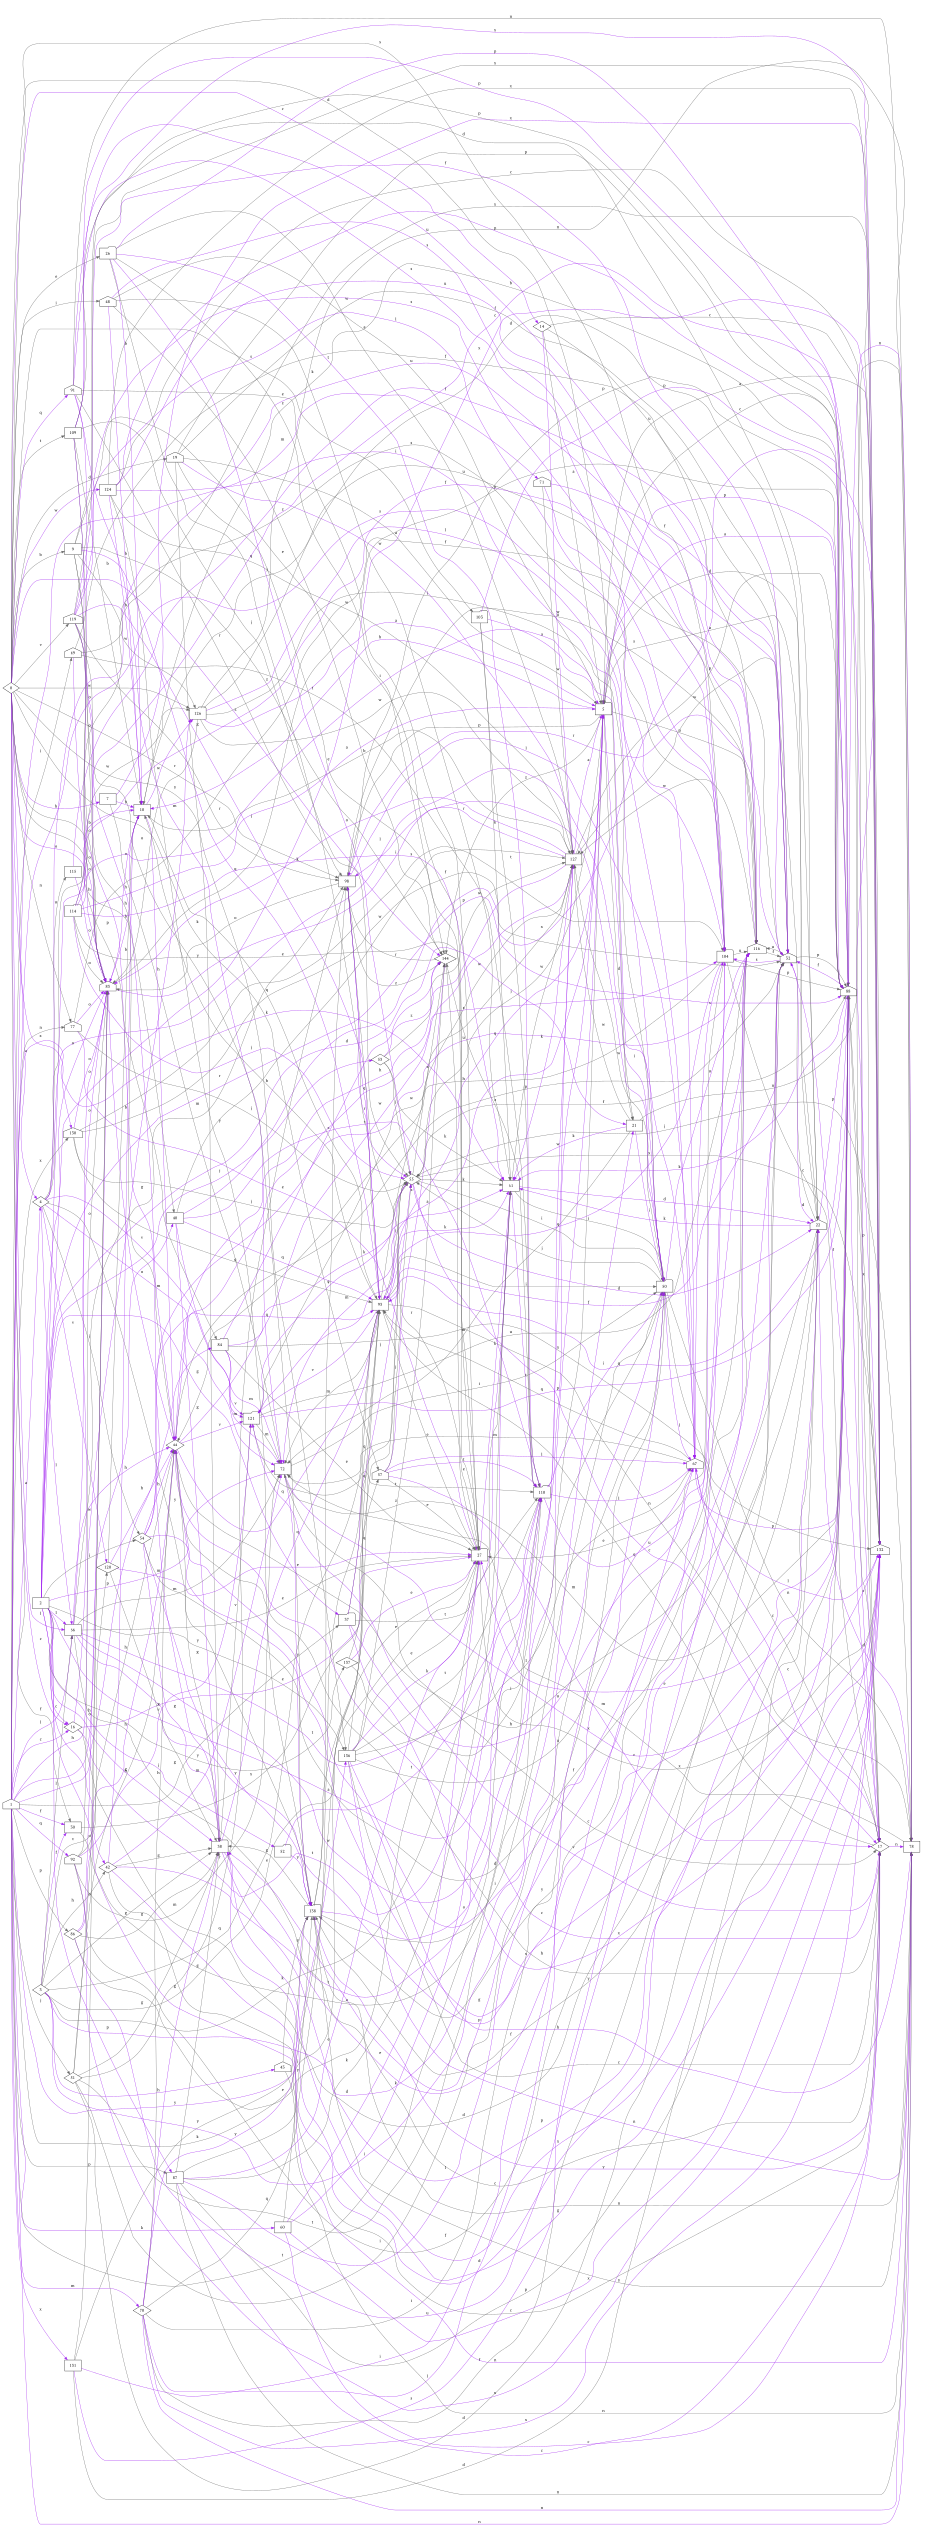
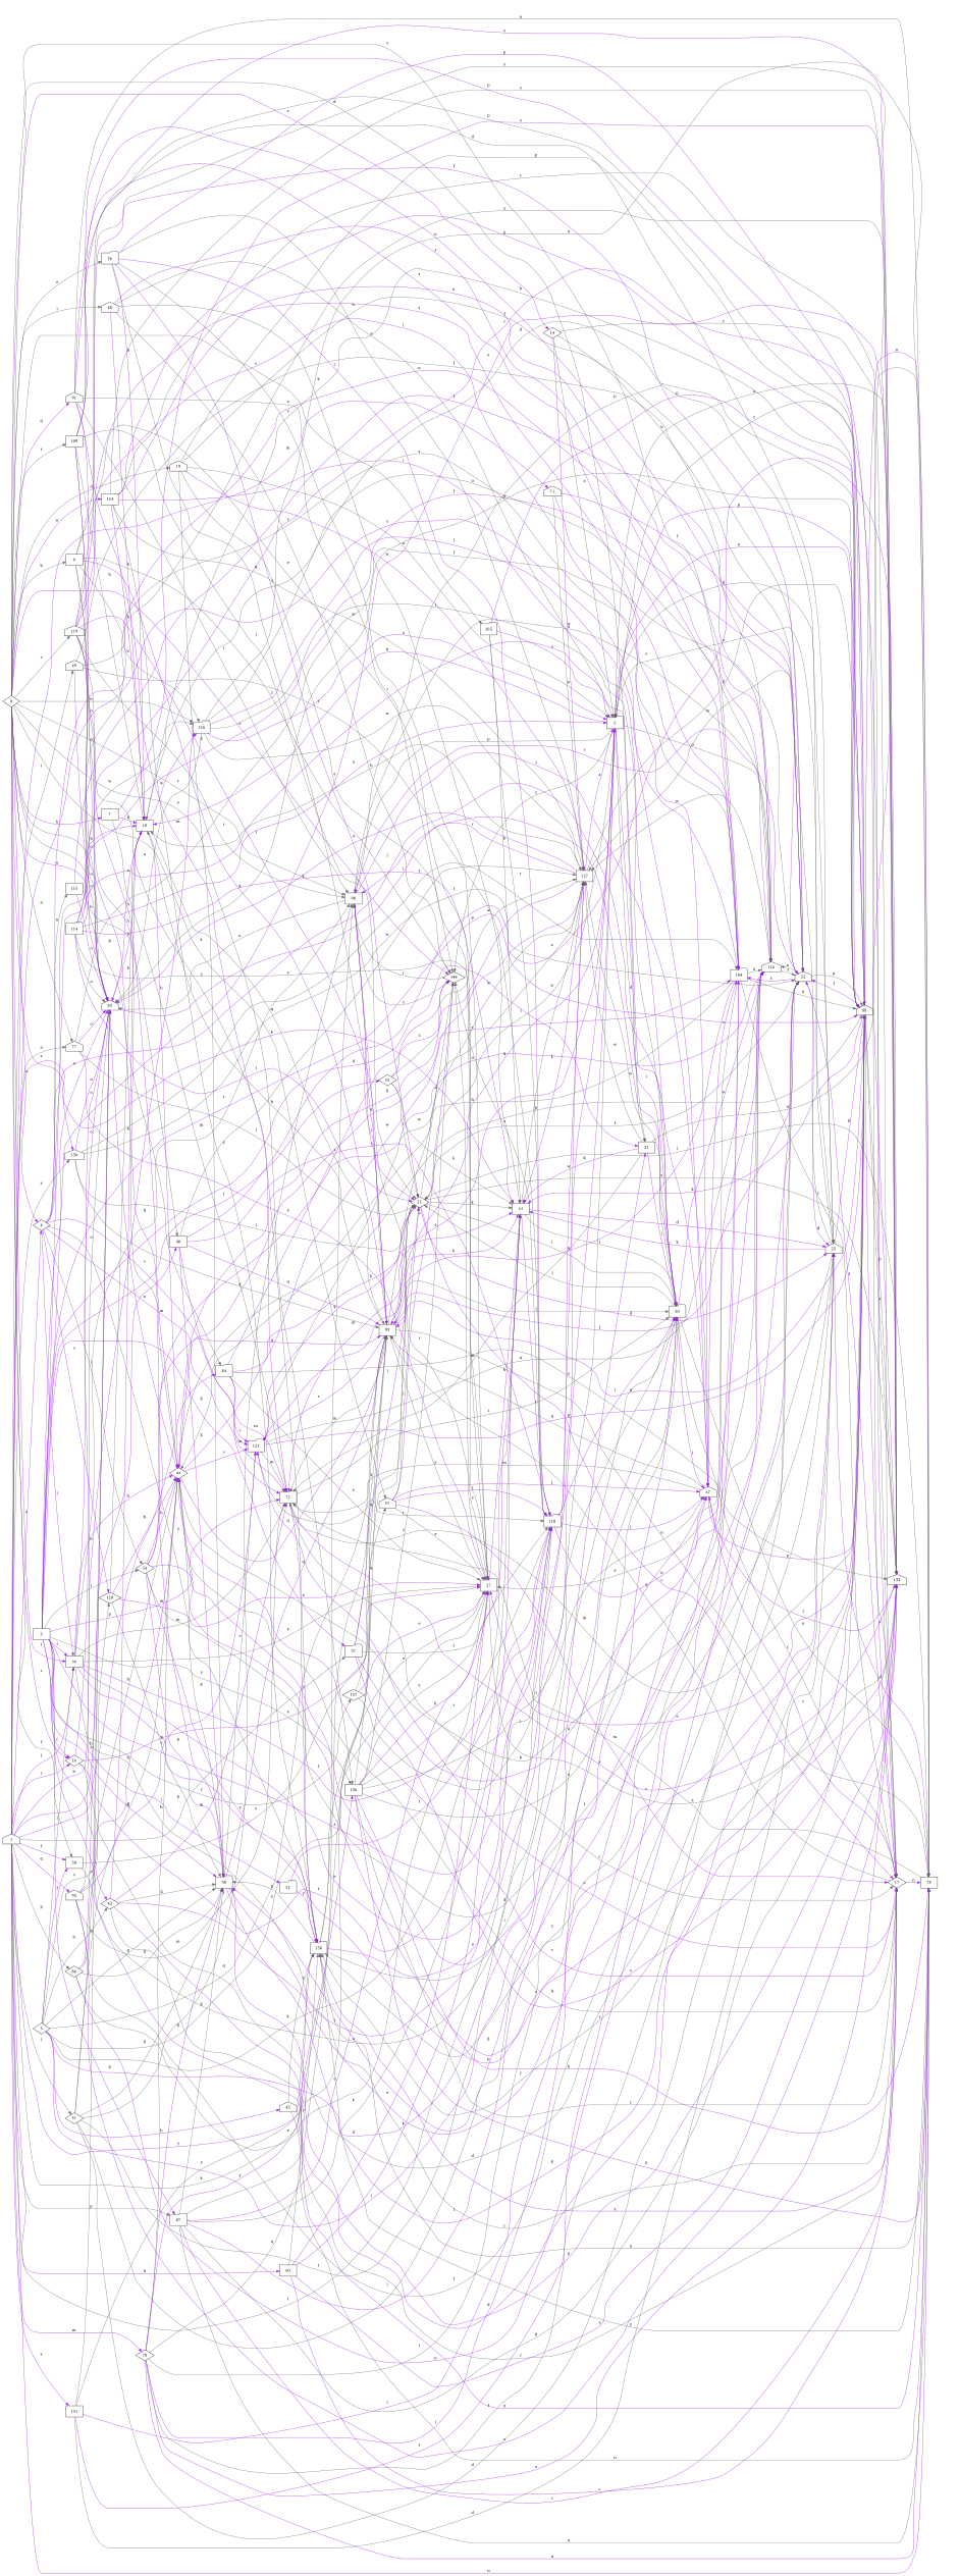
  strict digraph {
    fontname="PT Serif"
    rankdir=LR
    node [fontname="PT Serif" shape=box]
    edge [color=gray40 fontname="PT Serif"]
    0 [shape=diamond]
    4 [shape=diamond]
    7
    9
    14 [shape=diamond]
    16 [shape=diamond]
    19 [shape=house]
    21
    26 [shape=folder]
    30
    40
    48 [shape=house]
    57 [shape=house]
    66
    77 [shape=house]
    83 [shape=house]
    84 [shape=folder]
    91 [shape=house]
    98
    103 [shape=folder]
    104 [shape=folder]
    109
    119 [shape=house]
    124
    126 [shape=folder]
    130 [shape=house]
    136
    144 [shape=diamond]
    54 [shape=diamond]
    72 [shape=folder]
    120 [shape=diamond]
    67 [shape=house]
    115
    116 [shape=house]
    121 [shape=folder]
    138 [shape=folder]
    10
    132 [shape=house]
    88 [shape=house]
    27 [shape=folder]
    93
    44 [shape=diamond]
    5 [shape=folder]
    17 [shape=diamond]
    127
    110 [shape=folder]
    22 [shape=house]
    38 [shape=folder]
    32 [shape=house]
    61
    78
    50 [shape=folder]
    55 [shape=diamond]
    114 [shape=folder]
    1 [shape=house]
    37 [shape=folder]
    49 [shape=house]
    51 [shape=diamond]
    60
    70 [shape=diamond]
    71 [shape=house]
    86 [shape=diamond]
    87 [shape=folder]
    92 [shape=house]
    131
    2
    42 [shape=diamond]
    52 [shape=folder]
    53 [shape=diamond]
    137 [shape=diamond]
    3 [shape=diamond]
    43 [shape=house]
    0 -> 4 [color=purple label=a]
    0 -> 7 [color=purple label=b]
    0 -> 9 [label=b]
    0 -> 14 [color=purple label=c]
    0 -> 16 [color=purple label=c]
    0 -> 19 [label=d]
    0 -> 21 [label=d]
    0 -> 26 [label=e]
    0 -> 30 [label=f]
    0 -> 40 [label=h]
    0 -> 48 [label=i]
    0 -> 57 [label=k]
    0 -> 66 [color=purple label=l]
    0 -> 77 [label=n]
    0 -> 83 [color=purple label=o]
    0 -> 84 [label=p]
    0 -> 91 [color=purple label=q]
    0 -> 98 [label=r]
    0 -> 103 [label=s]
    0 -> 104 [label=s]
    0 -> 109 [label=t]
    0 -> 119 [label=v]
    0 -> 124 [color=purple label=w]
    0 -> 126 [label=w]
    0 -> 130 [color=purple label=x]
    0 -> 136 [label=y]
    0 -> 144 [color=purple label=z]
    4 -> 66 [color=purple label=l]
    4 -> 126 [label=w]
    4 -> 54 [label=j]
    4 -> 72 [color=purple label=m]
    4 -> 120 [color=purple label=v]
    4 -> 67 [color=purple label=l]
    4 -> 115 [label=u]
    4 -> 116 [color=purple label=u]
    4 -> 121 [color=purple label=v]
    4 -> 138 [label=y]
    7 -> 72 [label=m]
    7 -> 10 [color=purple label=b]
    7 -> 132 [color=purple label=x]
    9 -> 83 [label=o]
    9 -> 126 [label=w]
    9 -> 144 [label=z]
    9 -> 88 [label=p]
    9 -> 27 [label=e]
    9 -> 93 [color=purple label=q]
    9 -> 44 [label=h]
    14 -> 116 [label=u]
    14 -> 5 [label=a]
    14 -> 17 [label=c]
    14 -> 127 [color=purple label=w]
    16 -> 83 [color=purple label=o]
    16 -> 27 [color=purple label=e]
    16 -> 110 [color=purple label=t]
    16 -> 22 [label=d]
    19 -> 88 [label=p]
    19 -> 27 [label=e]
    19 -> 5 [label=a]
    19 -> 127 [color=purple label=w]
    19 -> 38 [label=g]
    19 -> 32 [label=f]
    21 -> 72 [label=m]
    21 -> 127 [label=w]
    21 -> 61 [color=purple label=k]
    21 -> 78 [label=n]
    21 -> 50 [color=purple label=i]
    26 -> 144 [label=z]
    26 -> 10 [color=purple label=b]
    26 -> 88 [color=purple label=p]
    26 -> 93 [label=q]
    26 -> 127 [label=w]
    26 -> 110 [color=purple label=t]
    26 -> 55 [color=purple label=j]
    30 -> 5 [label=a]
    30 -> 55 [label=x]
    40 -> 72 [color=purple label=m]
    40 -> 132 [color=purple label=x]
    40 -> 93 [color=purple label=q]
    40 -> 127 [label=w]
    40 -> 110 [color=purple label=t]
    40 -> 38 [color=purple label=g]
    48 -> 104 [color=purple label=s]
    48 -> 144 [label=z]
    48 -> 10 [color=purple label=b]
    48 -> 5 [label=a]
    48 -> 61 [label=k]
    57 -> 144 [color=purple label=z]
    57 -> 67 [color=purple label=l]
    57 -> 27 [label=e]
    57 -> 17 [color=purple label=c]
    57 -> 110 [color=purple label=t]
    57 -> 55 [label=j]
    66 -> 83 [color=purple label=o]
    66 -> 98 [label=r]
    66 -> 72 [label=m]
    66 -> 88 [color=purple label=p]
    66 -> 27 [label=e]
    66 -> 44 [color=purple label=h]
    66 -> 17 [label=c]
    66 -> 127 [color=purple label=w]
    66 -> 110 [color=purple label=t]
    77 -> 83 [color=purple label=o]
    77 -> 27 [color=purple label=e]
    77 -> 32 [label=f]
    77 -> 55 [label=j]
    83 -> 10 [color=purple label=b]
    83 -> 88 [label=p]
    83 -> 50 [color=purple label=i]
    84 -> 144 [color=purple label=z]
    84 -> 72 [color=purple label=m]
    84 -> 121 [color=purple label=v]
    84 -> 132 [label=x]
    84 -> 27 [label=e]
    84 -> 61 [color=purple label=k]
    91 -> 83 [color=purple label=o]
    91 -> 98 [label=r]
    91 -> 104 [color=purple label=s]
    91 -> 72 [color=purple label=m]
    91 -> 116 [color=purple label=u]
    91 -> 27 [label=e]
    91 -> 78 [label=n]
    98 -> 83 [label=o]
    98 -> 144 [label=z]
    98 -> 67 [color=purple label=l]
    98 -> 116 [label=u]
    98 -> 88 [label=p]
    98 -> 93 [color=purple label=q]
    103 -> 88 [color=purple label=p]
    103 -> 5 [color=purple label=a]
    103 -> 110 [label=t]
    103 -> 61 [label=k]
    104 -> 116 [label=u]
    104 -> 88 [label=p]
    104 -> 27 [label=e]
    104 -> 93 [color=purple label=q]
    104 -> 44 [label=h]
    104 -> 17 [label=c]
    104 -> 38 [color=purple label=g]
    109 -> 83 [label=o]
    109 -> 10 [label=b]
    109 -> 132 [color=purple label=x]
    109 -> 88 [color=purple label=p]
    109 -> 44 [color=purple label=h]
    109 -> 22 [label=d]
    109 -> 55 [label=j]
    119 -> 83 [label=o]
    119 -> 98 [label=r]
    119 -> 104 [color=purple label=s]
    119 -> 67 [color=purple label=l]
    119 -> 138 [label=y]
    119 -> 132 [label=x]
    119 -> 38 [color=purple label=g]
    119 -> 32 [color=purple label=f]
    119 -> 55 [color=purple label=j]
    124 -> 116 [color=purple label=u]
    124 -> 138 [label=y]
    124 -> 10 [color=purple label=b]
    124 -> 132 [label=x]
    124 -> 88 [color=purple label=p]
    124 -> 17 [label=c]
    124 -> 127 [label=w]
    124 -> 50 [color=purple label=i]
    126 -> 83 [label=o]
    126 -> 67 [color=purple label=l]
    126 -> 5 [color=purple label=a]
    126 -> 127 [label=w]
    126 -> 22 [label=d]
    126 -> 78 [label=n]
    126 -> 50 [label=i]
    130 -> 83 [color=purple label=o]
    130 -> 104 [label=s]
    130 -> 93 [label=q]
    130 -> 32 [label=f]
    130 -> 55 [label=j]
    136 -> 144 [label=z]
    136 -> 67 [label=l]
    136 -> 116 [label=u]
    136 -> 27 [label=e]
    136 -> 93 [label=q]
    136 -> 17 [label=c]
    136 -> 110 [label=t]
    136 -> 32 [color=purple label=f]
    136 -> 61 [color=purple label=k]
    136 -> 78 [color=purple label=n]
    144 -> 98 [label=r]
    144 -> 27 [label=e]
    54 -> 116 [color=purple label=u]
    54 -> 138 [color=purple label=y]
    54 -> 132 [color=purple label=x]
    54 -> 93 [color=purple label=q]
    54 -> 44 [color=purple label=h]
    54 -> 22 [label=d]
    54 -> 38 [color=purple label=g]
    72 -> 138 [color=purple label=y]
    72 -> 132 [color=purple label=x]
    72 -> 17 [label=c]
    72 -> 50 [label=i]
    120 -> 10 [label=b]
    120 -> 27 [color=purple label=e]
    120 -> 44 [color=purple label=h]
    120 -> 38 [label=g]
    67 -> 104 [color=purple label=s]
    67 -> 72 [label=m]
    67 -> 88 [color=purple label=p]
    67 -> 93 [label=q]
    67 -> 17 [color=purple label=c]
    115 -> 83 [color=purple label=o]
    115 -> 32 [color=purple label=f]
    116 -> 138 [label=y]
    116 -> 127 [label=w]
    116 -> 32 [label=f]
    121 -> 72 [label=m]
    121 -> 116 [label=u]
    121 -> 88 [color=purple label=p]
    121 -> 5 [color=purple label=a]
    121 -> 127 [label=w]
    121 -> 110 [label=t]
    138 -> 98 [label=r]
    138 -> 27 [label=e]
    138 -> 5 [color=purple label=a]
    138 -> 38 [label=g]
    138 -> 78 [label=n]
    138 -> 50 [label=i]
    10 -> 83 [color=purple label=o]
    10 -> 126 [color=purple label=w]
    10 -> 116 [label=u]
    10 -> 93 [label=q]
    10 -> 44 [color=purple label=h]
    132 -> 67 [color=purple label=l]
    132 -> 88 [label=p]
    132 -> 5 [label=a]
    132 -> 38 [color=purple label=g]
    88 -> 72 [label=m]
    88 -> 138 [label=y]
    88 -> 10 [label=b]
    88 -> 132 [label=x]
    88 -> 27 [color=purple label=e]
    88 -> 93 [color=purple label=q]
    88 -> 5 [color=purple label=a]
    88 -> 17 [color=purple label=c]
    88 -> 32 [color=purple label=f]
    88 -> 61 [color=purple label=k]
    88 -> 78 [color=purple label=n]
    27 -> 98 [label=r]
    27 -> 132 [label=x]
    27 -> 61 [color=purple label=k]
    93 -> 98 [color=purple label=r]
    93 -> 72 [label=m]
    93 -> 121 [color=purple label=v]
    93 -> 10 [label=b]
    93 -> 27 [label=e]
    93 -> 127 [label=w]
    93 -> 32 [color=purple label=f]
    93 -> 61 [color=purple label=k]
    93 -> 78 [label=n]
    93 -> 50 [label=i]
    93 -> 55 [label=j]
    44 -> 83 [color=purple label=o]
    44 -> 104 [color=purple label=s]
    44 -> 121 [color=purple label=v]
    44 -> 88 [label=p]
    44 -> 93 [color=purple label=q]
    44 -> 17 [color=purple label=c]
    44 -> 127 [color=purple label=w]
    44 -> 38 [label=g]
    5 -> 21 [label=d]
    5 -> 98 [label=p]
    5 -> 144 [label=z]
    5 -> 116 [label=u]
    5 -> 10 [color=purple label=b]
    5 -> 88 [color=purple label=p]
    5 -> 93 [color=purple label=q]
    5 -> 17 [label=c]
    5 -> 22 [label=d]
    5 -> 50 [color=purple label=i]
    5 -> 55 [label=j]
    17 -> 121 [color=purple label=v]
    17 -> 138 [color=purple label=y]
    17 -> 93 [label=q]
    17 -> 44 [label=h]
    17 -> 32 [color=purple label=f]
    17 -> 78 [color=purple label=n]
    127 -> 83 [color=purple label=o]
    127 -> 98 [color=purple label=r]
    127 -> 10 [label=b]
    127 -> 88 [label=p]
    127 -> 44 [color=purple label=h]
    127 -> 5 [color=purple label=a]
    127 -> 61 [color=purple label=k]
    110 -> 144 [label=z]
    110 -> 67 [color=purple label=l]
    110 -> 116 [color=purple label=u]
    110 -> 127 [color=purple label=w]
    110 -> 50 [color=purple label=i]
    22 -> 88 [color=purple label=p]
    22 -> 44 [label=h]
    22 -> 5 [label=a]
    22 -> 127 [label=w]
    22 -> 61 [color=purple label=k]
    38 -> 121 [label=v]
-   38 -> 132 [color=purple label=x]
    38 -> 88 [color=purple label=p]
    38 -> 93 [color=purple label=q]
    38 -> 32 [color=purple label=f]
    32 -> 98 [color=purple label=r]
    32 -> 104 [color=purple label=s]
    32 -> 116 [label=u]
    32 -> 88 [label=p]
    32 -> 22 [color=purple label=d]
    61 -> 127 [label=w]
    61 -> 110 [color=purple label=t]
    61 -> 22 [color=purple label=d]
    61 -> 50 [label=i]
    78 -> 72 [label=m]
    78 -> 138 [label=y]
    78 -> 44 [color=purple label=h]
    78 -> 22 [color=purple label=d]
    78 -> 55 [label=j]
    50 -> 67 [color=purple label=l]
    50 -> 116 [color=purple label=u]
    50 -> 17 [label=c]
    50 -> 127 [label=w]
    50 -> 78 [label=n]
    50 -> 55 [label=j]
    55 -> 144 [label=z]
    55 -> 72 [color=purple label=m]
    55 -> 121 [color=purple label=v]
    55 -> 132 [label=x]
    55 -> 17 [color=purple label=c]
    55 -> 22 [color=purple label=d]
    55 -> 32 [label=f]
    55 -> 61 [label=k]
    55 -> 50 [label=i]
    114 -> 83 [label=o]
    114 -> 132 [label=x]
    114 -> 27 [label=e]
    114 -> 5 [color=purple label=a]
    114 -> 17 [color=purple label=c]
    114 -> 32 [color=purple label=f]
    114 -> 61 [color=purple label=k]
    114 -> 50 [color=purple label=i]
    114 -> 55 [color=purple label=j]
    1 -> 4 [color=purple label=a]
    1 -> 16 [color=purple label=c]
    1 -> 30 [color=purple label=f]
    1 -> 40 [color=purple label=h]
    1 -> 57 [label=k]
    1 -> 66 [color=purple label=l]
    1 -> 77 [label=n]
    1 -> 84 [color=purple label=p]
    1 -> 104 [color=purple label=s]
    1 -> 126 [color=purple label=w]
    1 -> 130 [label=x]
    1 -> 136 [color=purple label=y]
    1 -> 110 [label=t]
    1 -> 61 [color=purple label=k]
    1 -> 78 [color=purple label=n]
    1 -> 37 [label=g]
    1 -> 49 [label=i]
    1 -> 51 [label=j]
    1 -> 60 [color=purple label=k]
    1 -> 70 [color=purple label=m]
    1 -> 71 [color=purple label=m]
    1 -> 86 [label=p]
    1 -> 87 [label=p]
    1 -> 92 [color=purple label=q]
    1 -> 131 [color=purple label=x]
    37 -> 116 [color=purple label=u]
    37 -> 132 [color=purple label=x]
    37 -> 93 [label=q]
    37 -> 110 [label=t]
    37 -> 55 [color=purple label=j]
    49 -> 83 [color=purple label=o]
    49 -> 104 [label=s]
    49 -> 110 [label=t]
    49 -> 32 [label=f]
    51 -> 83 [label=o]
    51 -> 98 [label=r]
    51 -> 44 [label=h]
    51 -> 110 [label=t]
    51 -> 22 [label=d]
    51 -> 38 [label=g]
    51 -> 50 [label=i]
    60 -> 138 [label=y]
    60 -> 132 [color=purple label=x]
    60 -> 27 [color=purple label=e]
    60 -> 17 [color=purple label=c]
    60 -> 61 [color=purple label=k]
    70 -> 67 [color=purple label=l]
    70 -> 138 [color=purple label=y]
    70 -> 132 [color=purple label=x]
    70 -> 93 [label=q]
    70 -> 44 [label=h]
    70 -> 38 [color=purple label=g]
    70 -> 32 [label=f]
    70 -> 78 [color=purple label=n]
    70 -> 50 [label=i]
    71 -> 104 [color=purple label=s]
    71 -> 127 [label=w]
    71 -> 32 [color=purple label=f]
    86 -> 83 [color=purple label=o]
    86 -> 116 [color=purple label=u]
    86 -> 27 [label=e]
    86 -> 44 [color=purple label=h]
    86 -> 38 [label=g]
    87 -> 67 [color=purple label=l]
    87 -> 88 [label=p]
    87 -> 27 [color=purple label=e]
    87 -> 17 [color=purple label=c]
    87 -> 38 [label=g]
    87 -> 61 [label=k]
    87 -> 78 [label=n]
    87 -> 55 [label=j]
    92 -> 83 [label=o]
    92 -> 72 [label=m]
    92 -> 121 [color=purple label=v]
    92 -> 132 [color=purple label=x]
    92 -> 44 [label=h]
    92 -> 32 [label=f]
    131 -> 83 [label=o]
    131 -> 104 [color=purple label=s]
    131 -> 138 [label=y]
    131 -> 22 [label=d]
    131 -> 50 [color=purple label=i]
    2 -> 16 [color=purple label=c]
    2 -> 21 [color=purple label=d]
    2 -> 66 [color=purple label=l]
    2 -> 83 [color=purple label=o]
    2 -> 136 [label=y]
    2 -> 54 [label=j]
    2 -> 72 [color=purple label=m]
    2 -> 10 [color=purple label=b]
    2 -> 132 [color=purple label=x]
    2 -> 88 [color=purple label=p]
    2 -> 5 [color=purple label=a]
    2 -> 38 [color=purple label=g]
    2 -> 78 [color=purple label=n]
    2 -> 37 [color=purple label=g]
    2 -> 87 [color=purple label=p]
    2 -> 42 [color=purple label=h]
    2 -> 52 [color=purple label=j]
    2 -> 53 [color=purple label=j]
    2 -> 137 [label=y]
    42 -> 72 [color=purple label=m]
    42 -> 10 [color=purple label=b]
    42 -> 17 [label=c]
    42 -> 110 [color=purple label=t]
    42 -> 22 [color=purple label=d]
    42 -> 38 [label=g]
    52 -> 138 [color=purple label=y]
    52 -> 110 [color=purple label=t]
    53 -> 144 [color=purple label=z]
    53 -> 127 [label=w]
    53 -> 61 [label=k]
    53 -> 55 [label=j]
    137 -> 27 [color=purple label=e]
    137 -> 93 [label=q]
    137 -> 50 [label=i]
    3 -> 21 [color=purple label=d]
    3 -> 30 [color=purple label=f]
    3 -> 66 [label=l]
    3 -> 120 [label=v]
    3 -> 27 [label=e]
    3 -> 93 [label=q]
    3 -> 38 [label=g]
    3 -> 61 [label=k]
    3 -> 50 [color=purple label=i]
    3 -> 42 [label=h]
    3 -> 43 [color=purple label=h]
    43 -> 138 [label=y]
    43 -> 78 [label=n]
  }
